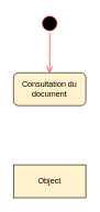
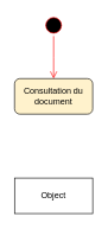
  <mxCell id="0" />
  <mxCell id="1" parent="0" />
  <mxCell id="2" value="" style="ellipse;html=1;shape=startState;fillColor=#000000;strokeColor=#ff0000;" vertex="1" parent="1"><mxGeometry x="60" y="20" width="30" height="30" as="geometry" /></mxCell>
  <mxCell id="3" value="" style="edgeStyle=orthogonalEdgeStyle;html=1;verticalAlign=bottom;endArrow=open;endSize=8;strokeColor=#ff0000;rounded=0;" edge="1" source="2" parent="1"><mxGeometry relative="1" as="geometry"><mxPoint x="75" y="110" as="targetPoint" /></mxGeometry></mxCell>
  <mxCell id="4" value="Consultation du document" style="html=1;whiteSpace=wrap;rounded=1;glass=0;shadow=0;fillColor=#fff2cc;" vertex="1" parent="1"><mxGeometry x="20" y="110" width="110" height="50" as="geometry" /></mxCell>
- <mxCell id="5" value="Object" style="html=1;whiteSpace=wrap;fillColor=#fff2cc;" vertex="1" parent="1"><mxGeometry x="20" y="250" width="110" height="50" as="geometry" /></mxCell>
+ <mxCell id="5" value="Object" style="html=1;whiteSpace=wrap;" vertex="1" parent="1"><mxGeometry x="20" y="250" width="110" height="50" as="geometry" /></mxCell>
